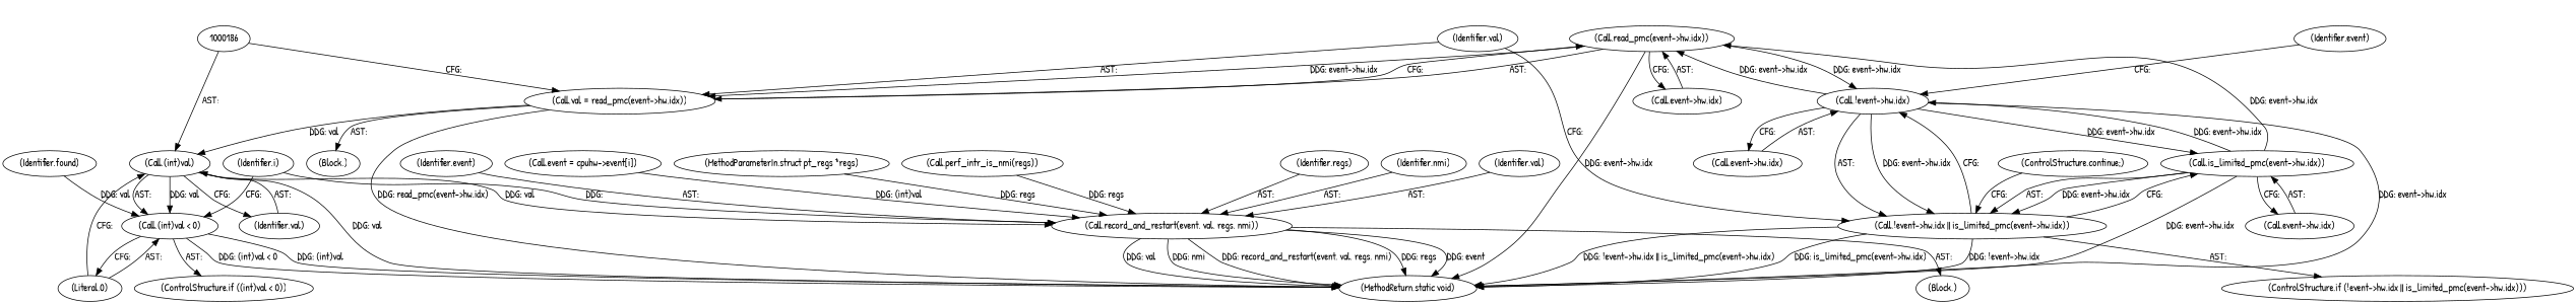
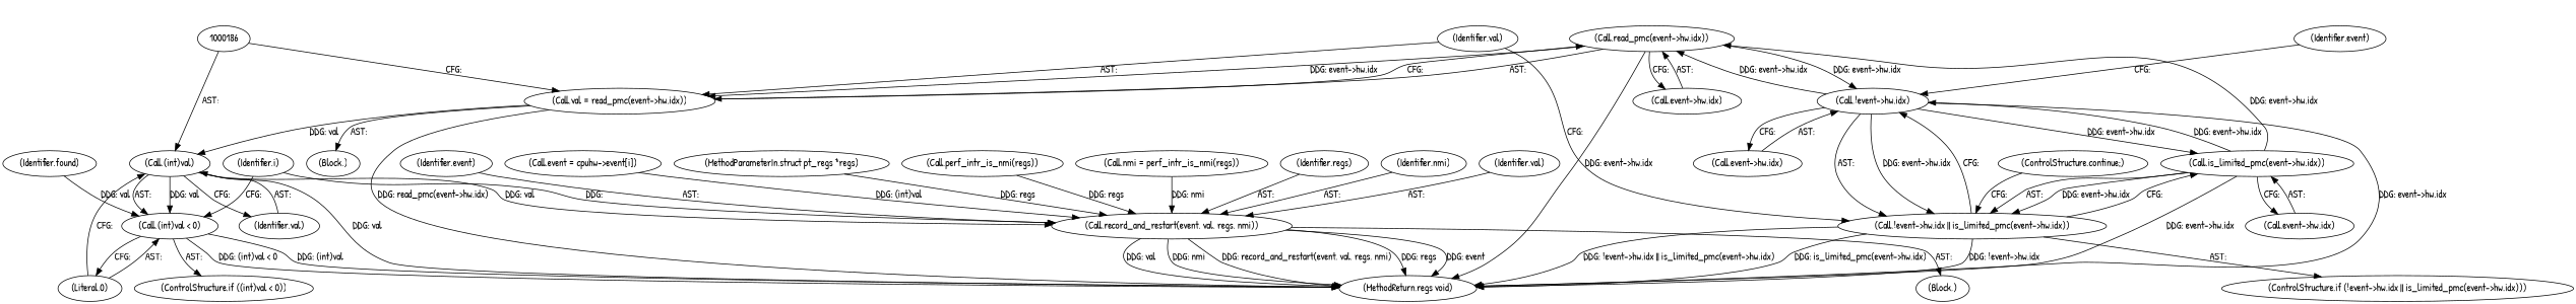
  digraph {
    fontname="Patrick Hand"
    node [fontname="Patrick Hand"]
    edge [fontname="Patrick Hand"]
    n1 [label="(Call,read_pmc(event->hw.idx))"]
    n2 [label="(Call,!event->hw.idx)"]
    n3 [label="(Call,val = read_pmc(event->hw.idx))"]
    n4 [label="(Call,event->hw.idx)"]
-   n5 [label="(MethodReturn,static void)"]
+   n5 [label="(MethodReturn,regs void)"]
    n6 [label="(Call,is_limited_pmc(event->hw.idx))"]
    n7 [label="(Call,!event->hw.idx || is_limited_pmc(event->hw.idx))"]
    n8 [label="(Call,event->hw.idx)"]
    n9 [label="(Call,(int)val)"]
    n10 [label="(Block,)"]
    n11 [label="(Call,event->hw.idx)"]
    n12 [label="(ControlStructure,if (!event->hw.idx || is_limited_pmc(event->hw.idx)))"]
    n13 [label="(Call,(int)val < 0)"]
    n14 [label="(Call,record_and_restart(event, val, regs, nmi))"]
    n15 [label="(Identifier,val)"]
    n16 [label="(ControlStructure,if ((int)val < 0))"]
    n17 [label="(Literal,0)"]
    n18 [label="(Block,)"]
    n19 [label="(Identifier,nmi)"]
    n20 [label="(Identifier,found)"]
    n21 [label="(Identifier,val)"]
    n22 [label="(ControlStructure,continue;)"]
    n23 [label="(Identifier,val)"]
    n24 [label="(Identifier,event)"]
    n25 [label="(Identifier,i)"]
    n26 [label="(Identifier,event)"]
    n27 [label="(Call,event = cpuhw->event[i])"]
    n28 [label="(MethodParameterIn,struct pt_regs *regs)"]
    n29 [label="(Call,perf_intr_is_nmi(regs))"]
+   n30 [label="(Call,nmi = perf_intr_is_nmi(regs))"]
    n31 [label="(Identifier,regs)"]
    1000186
    n1 -> n2 [label="DDG: event->hw.idx"]
    n1 -> n3 [label="AST: "]
    n1 -> n3 [label="DDG: event->hw.idx"]
    n1 -> n4 [label="CFG: "]
    n1 -> n5 [label="DDG: event->hw.idx"]
    n2 -> n1 [label="DDG: event->hw.idx"]
    n2 -> n5 [label="DDG: event->hw.idx"]
    n2 -> n6 [label="DDG: event->hw.idx"]
    n2 -> n7 [label="AST: "]
    n2 -> n7 [label="DDG: event->hw.idx"]
    n2 -> n8 [label="CFG: "]
    n3 -> n1 [label="CFG: "]
    n3 -> n5 [label="DDG: read_pmc(event->hw.idx)"]
    n3 -> n9 [label="DDG: val"]
    n3 -> n10 [label="AST: "]
    n4 -> n1 [label="AST: "]
    n6 -> n1 [label="DDG: event->hw.idx"]
    n6 -> n2 [label="DDG: event->hw.idx"]
    n6 -> n5 [label="DDG: event->hw.idx"]
    n6 -> n7 [label="AST: "]
    n6 -> n7 [label="DDG: event->hw.idx"]
    n6 -> n11 [label="CFG: "]
    n7 -> n2 [label="CFG: "]
    n7 -> n5 [label="DDG: is_limited_pmc(event->hw.idx)"]
    n7 -> n5 [label="DDG: !event->hw.idx"]
    n7 -> n5 [label="DDG: !event->hw.idx || is_limited_pmc(event->hw.idx)"]
    n7 -> n6 [label="CFG: "]
    n7 -> n12 [label="AST: "]
    n8 -> n2 [label="AST: "]
    n9 -> n5 [label="DDG: val"]
    n9 -> n13 [label="AST: "]
    n9 -> n13 [label="DDG: val"]
    n9 -> n14 [label="DDG: val"]
    n9 -> n15 [label="CFG: "]
    n11 -> n6 [label="AST: "]
    n13 -> n5 [label="DDG: (int)val"]
    n13 -> n5 [label="DDG: (int)val < 0"]
    n13 -> n16 [label="AST: "]
    n13 -> n17 [label="CFG: "]
    n14 -> n5 [label="DDG: event"]
    n14 -> n5 [label="DDG: val"]
    n14 -> n5 [label="DDG: nmi"]
    n14 -> n5 [label="DDG: record_and_restart(event, val, regs, nmi)"]
    n14 -> n5 [label="DDG: regs"]
    n14 -> n18 [label="AST: "]
    n15 -> n9 [label="AST: "]
    n17 -> n9 [label="CFG: "]
    n17 -> n13 [label="AST: "]
    n19 -> n14 [label="AST: "]
    n20 -> n13 [label="DDG: val"]
    n21 -> n3 [label="AST: "]
    n21 -> n7 [label="CFG: "]
    n22 -> n7 [label="CFG: "]
    n23 -> n14 [label="AST: "]
    n24 -> n14 [label="AST: "]
    n25 -> n13 [label="CFG: "]
    n25 -> n14 [label="DDG: "]
    n26 -> n2 [label="CFG: "]
    n27 -> n14 [label="DDG: (int)val"]
    n28 -> n14 [label="DDG: regs"]
    n29 -> n14 [label="DDG: regs"]
+   n30 -> n14 [label="DDG: nmi"]
    n31 -> n14 [label="AST: "]
    1000186 -> n3 [label="CFG: "]
    1000186 -> n9 [label="AST: "]
  }
